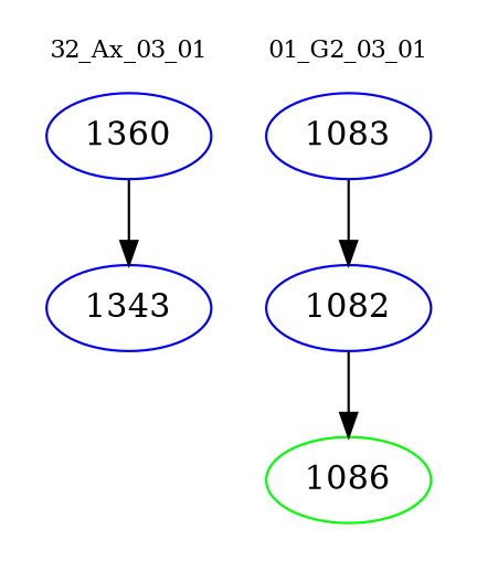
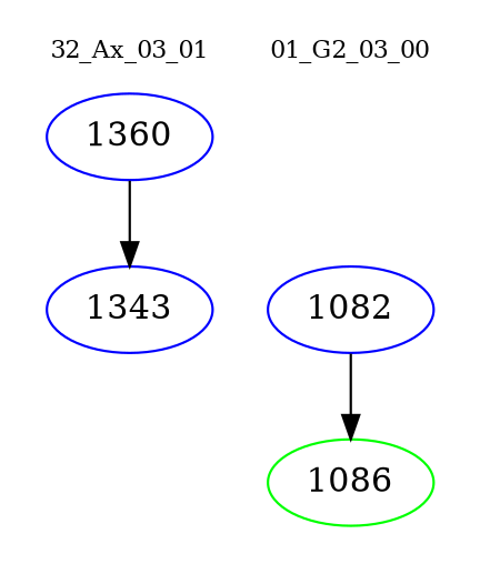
  digraph {
    node [color=blue]
    edge [color=black]
    n1 [label=1360]
    n2 [label=1343]
-   n3 [label=1083]
    n4 [label=1082]
    n5 [color=green label=1086]
    subgraph cluster_1 {
      color=white
      fontsize=10
      label="32_Ax_03_01"
      n1
      n2
    }
    subgraph cluster_2 {
      color=white
      fontsize=10
-     label="01_G2_03_01"
-     n3
+     label="01_G2_03_00"
      n4
      n5
    }
    n1 -> n2
-   n3 -> n4
    n4 -> n5
  }
